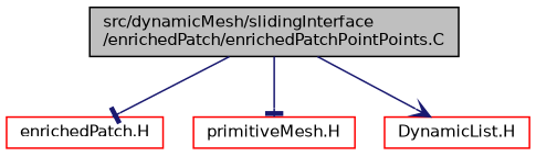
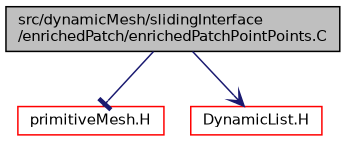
  digraph {
    node [color=red fontname=Helvetica fontsize=10 shape=record]
    edge [arrowhead=tee color=midnightblue fontname=Helvetica fontsize=10 labelfontname=Helvetica labelfontsize=10 style=solid]
    n1 [color=black fillcolor=grey75 fontcolor=black height=0.2 label="src/dynamicMesh/slidingInterface\l/enrichedPatch/enrichedPatchPointPoints.C" style=filled width=0.4]
-   n2 [height=0.2 label="enrichedPatch.H" width=0.4]
    n3 [height=0.2 label="primitiveMesh.H" width=0.4]
    n4 [height=0.2 label="DynamicList.H" width=0.4]
-   n1 -> n2
    n1 -> n3
    n1 -> n4 [arrowhead=vee]
  }
